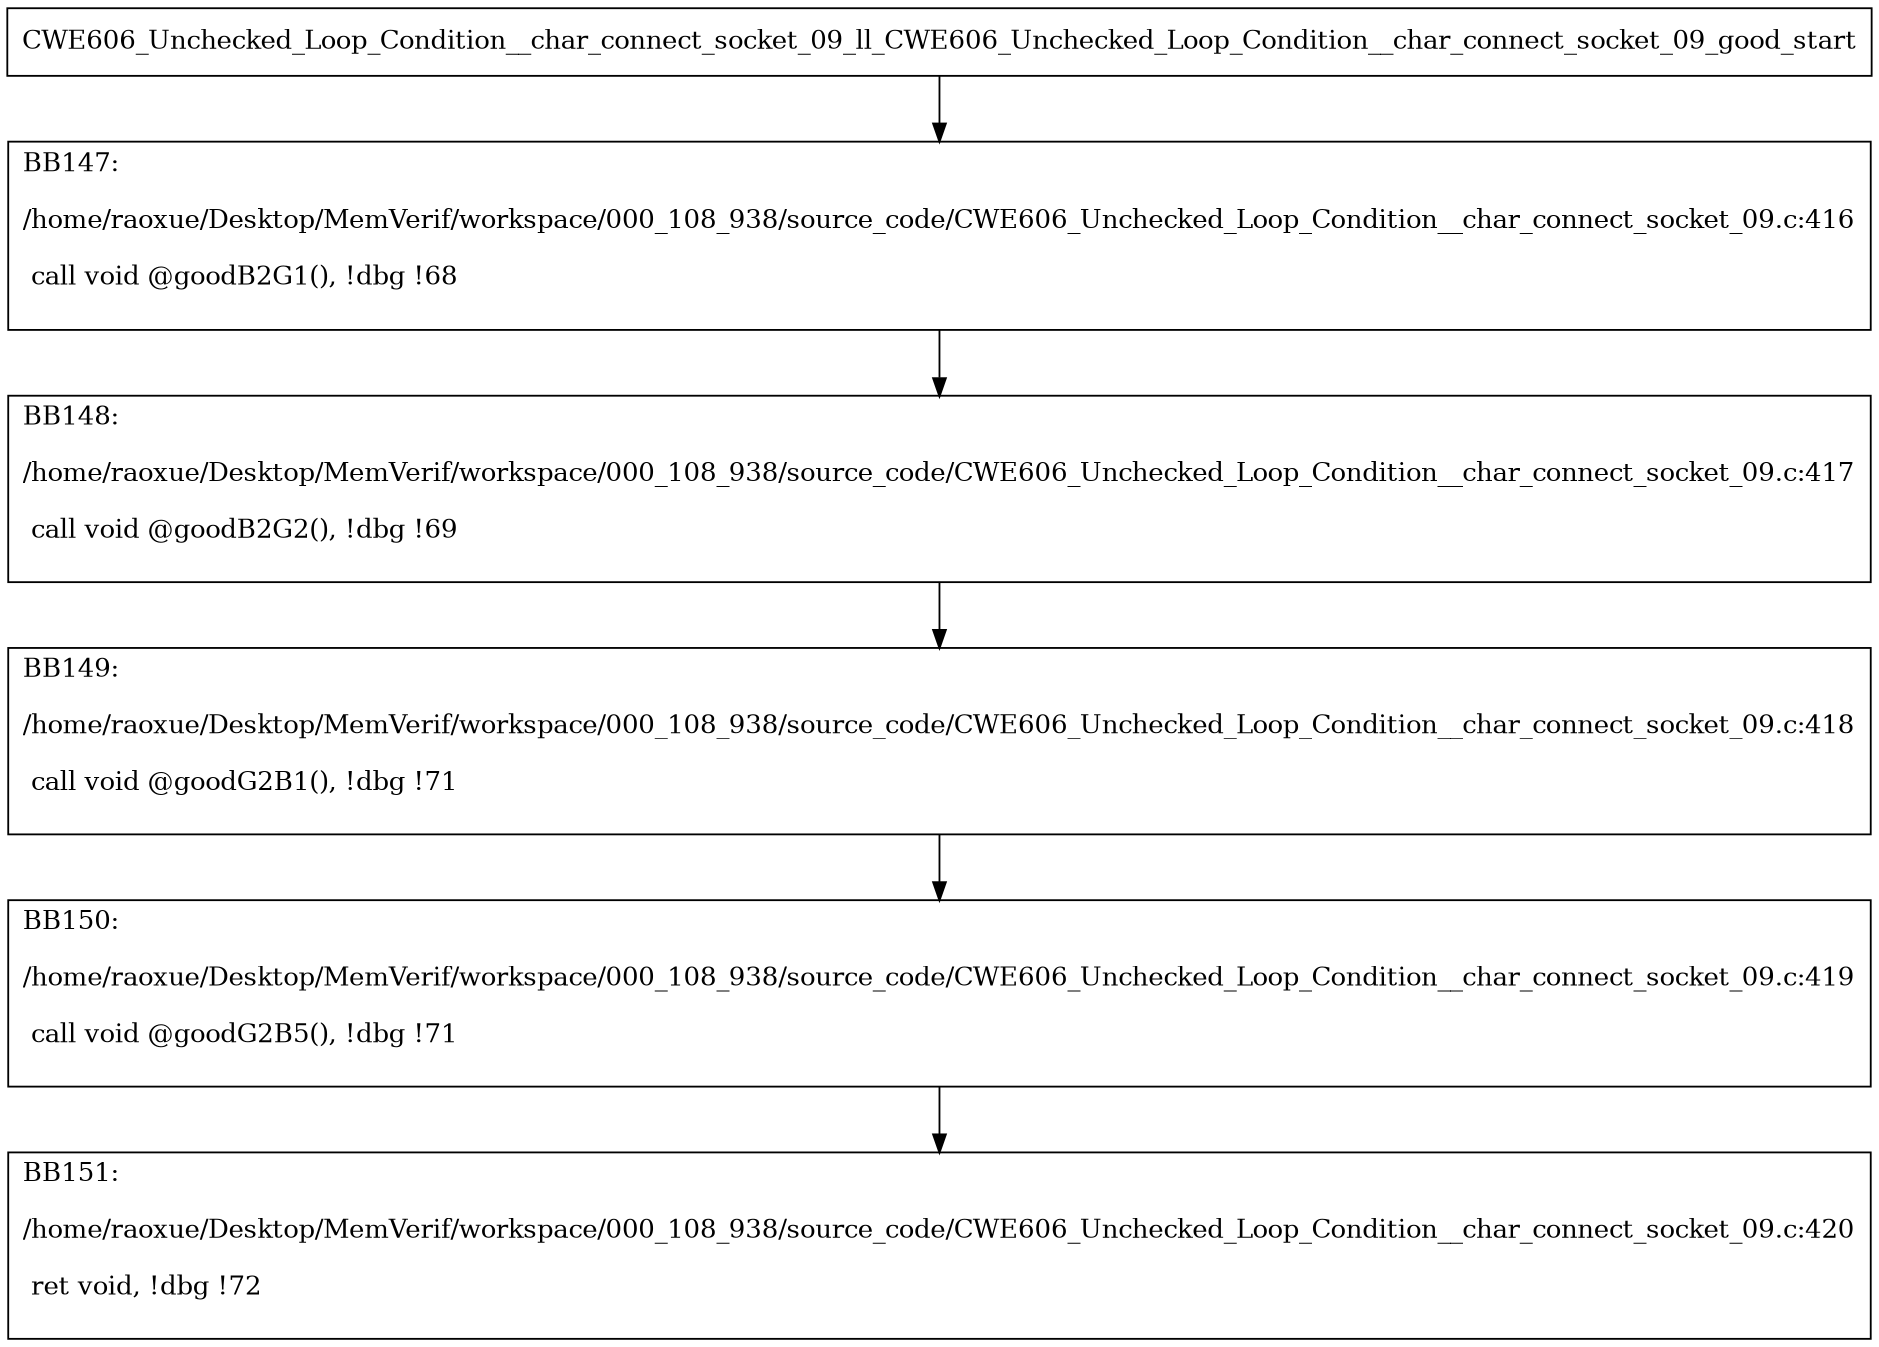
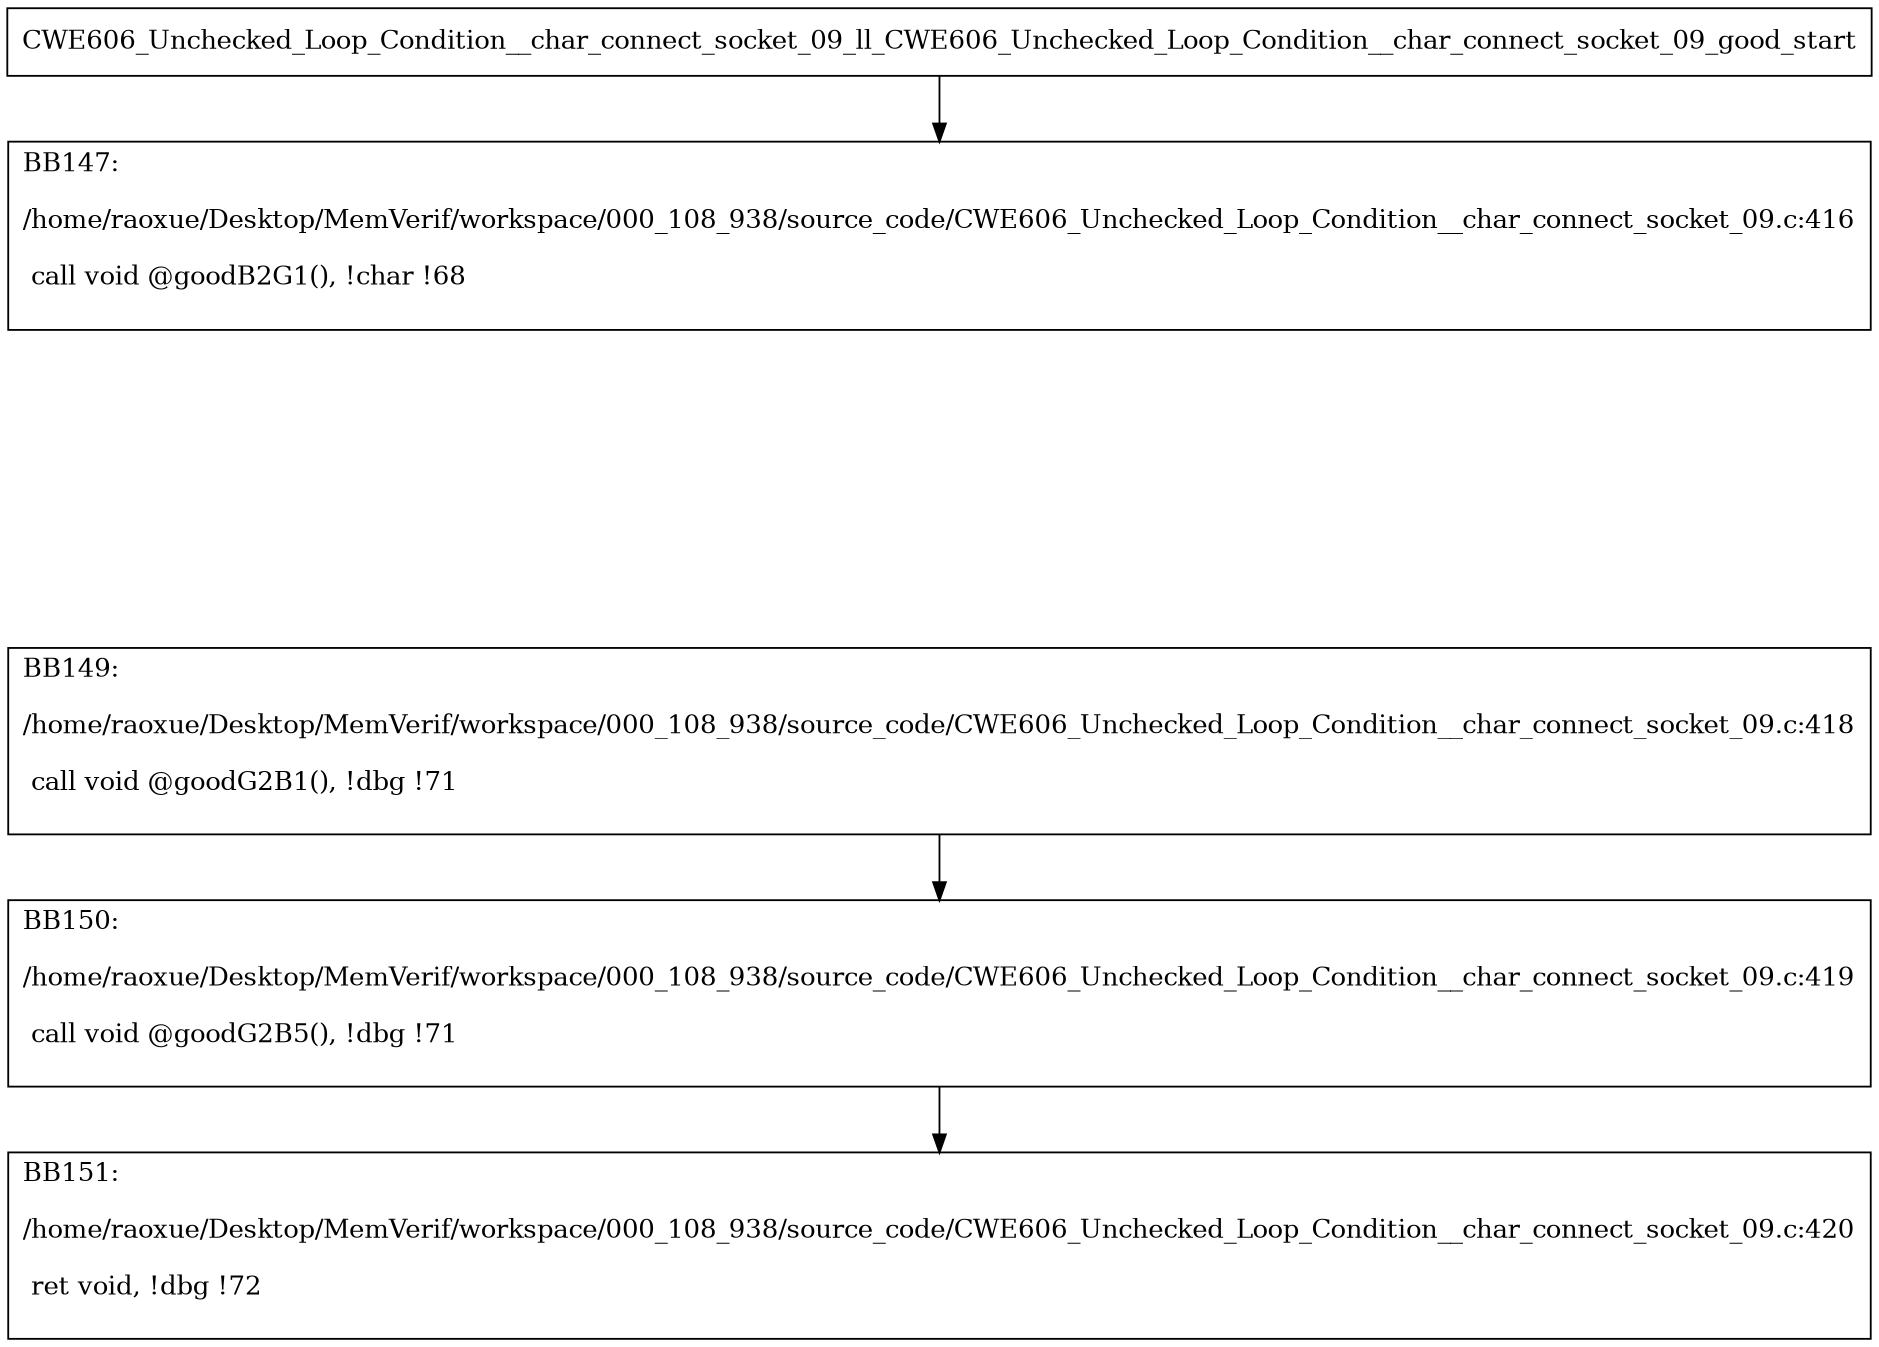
  digraph {
    node [shape=record]
    n1 [label="{CWE606_Unchecked_Loop_Condition__char_connect_socket_09_ll_CWE606_Unchecked_Loop_Condition__char_connect_socket_09_good_start}"]
-   n2 [label="{BB147:\l\l/home/raoxue/Desktop/MemVerif/workspace/000_108_938/source_code/CWE606_Unchecked_Loop_Condition__char_connect_socket_09.c:416\l\n  call void @goodB2G1(), !dbg !68\l\n}"]
-   n3 [label="{BB148:\l\l/home/raoxue/Desktop/MemVerif/workspace/000_108_938/source_code/CWE606_Unchecked_Loop_Condition__char_connect_socket_09.c:417\l\n  call void @goodB2G2(), !dbg !69\l\n}"]
+   n2 [label="{BB147:\l\l/home/raoxue/Desktop/MemVerif/workspace/000_108_938/source_code/CWE606_Unchecked_Loop_Condition__char_connect_socket_09.c:416\l\n  call void @goodB2G1(), !char !68\l\n}"]
    n4 [label="{BB149:\l\l/home/raoxue/Desktop/MemVerif/workspace/000_108_938/source_code/CWE606_Unchecked_Loop_Condition__char_connect_socket_09.c:418\l\n  call void @goodG2B1(), !dbg !71\l\n}"]
    n5 [label="{BB150:\l\l/home/raoxue/Desktop/MemVerif/workspace/000_108_938/source_code/CWE606_Unchecked_Loop_Condition__char_connect_socket_09.c:419\l\n  call void @goodG2B5(), !dbg !71\l\n}"]
    n6 [label="{BB151:\l\l/home/raoxue/Desktop/MemVerif/workspace/000_108_938/source_code/CWE606_Unchecked_Loop_Condition__char_connect_socket_09.c:420\l\n  ret void, !dbg !72\l\n}"]
    n1 -> n2
-   n2 -> n3
-   n3 -> n4
    n4 -> n5
    n5 -> n6
  }
